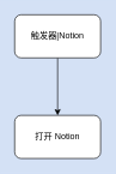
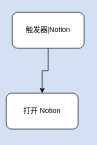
  <mxCell id="0" />
  <mxCell id="1" parent="0" />
  <mxCell id="2" value="" style="edgeStyle=orthogonalEdgeStyle;rounded=0;orthogonalLoop=1;jettySize=auto;html=1;" edge="1" parent="1" source="3" target="4"><mxGeometry relative="1" as="geometry" /></mxCell>
  <mxCell id="3" value="触发器|Notion" style="rounded=1;whiteSpace=wrap;html=1;" vertex="1" parent="1"><mxGeometry x="20" y="20" width="120" height="60" as="geometry" /></mxCell>
- <mxCell id="4" value="打开 Notion" style="whiteSpace=wrap;html=1;rounded=1;" vertex="1" parent="1"><mxGeometry x="20" y="160" width="120" height="60" as="geometry" /></mxCell>
+ <mxCell id="4" value="打开 Notion" style="whiteSpace=wrap;html=1;rounded=1;" vertex="1" parent="1"><mxGeometry x="10" y="155" width="120" height="60" as="geometry" /></mxCell>
